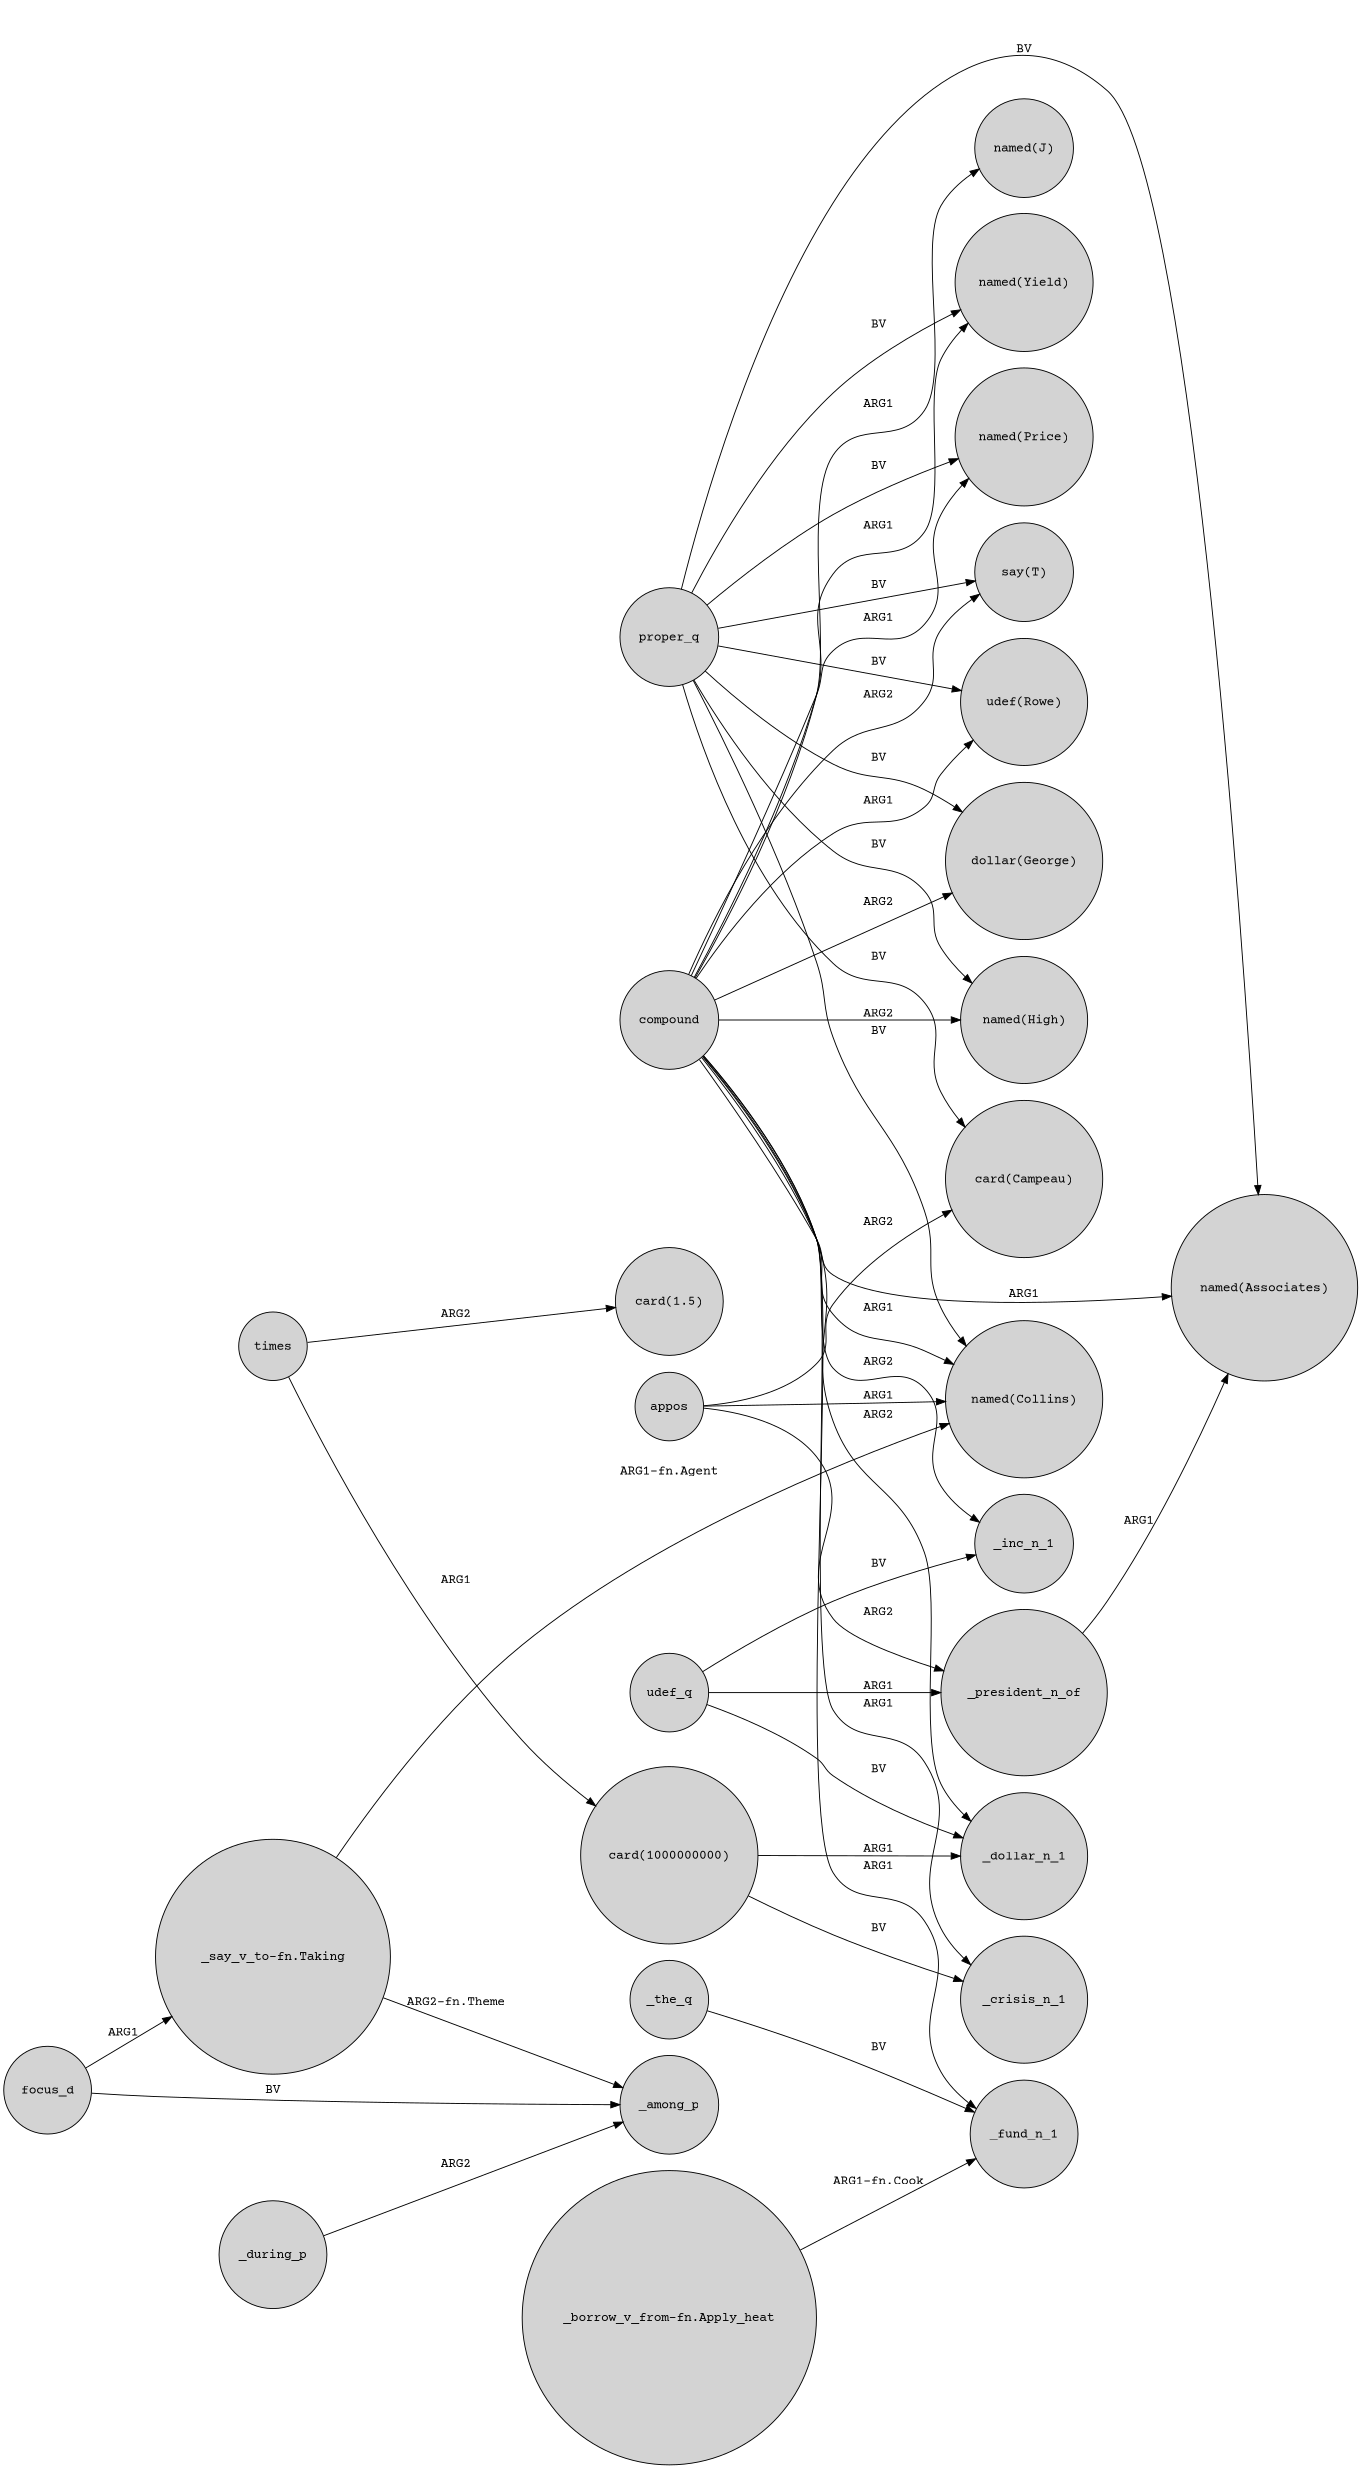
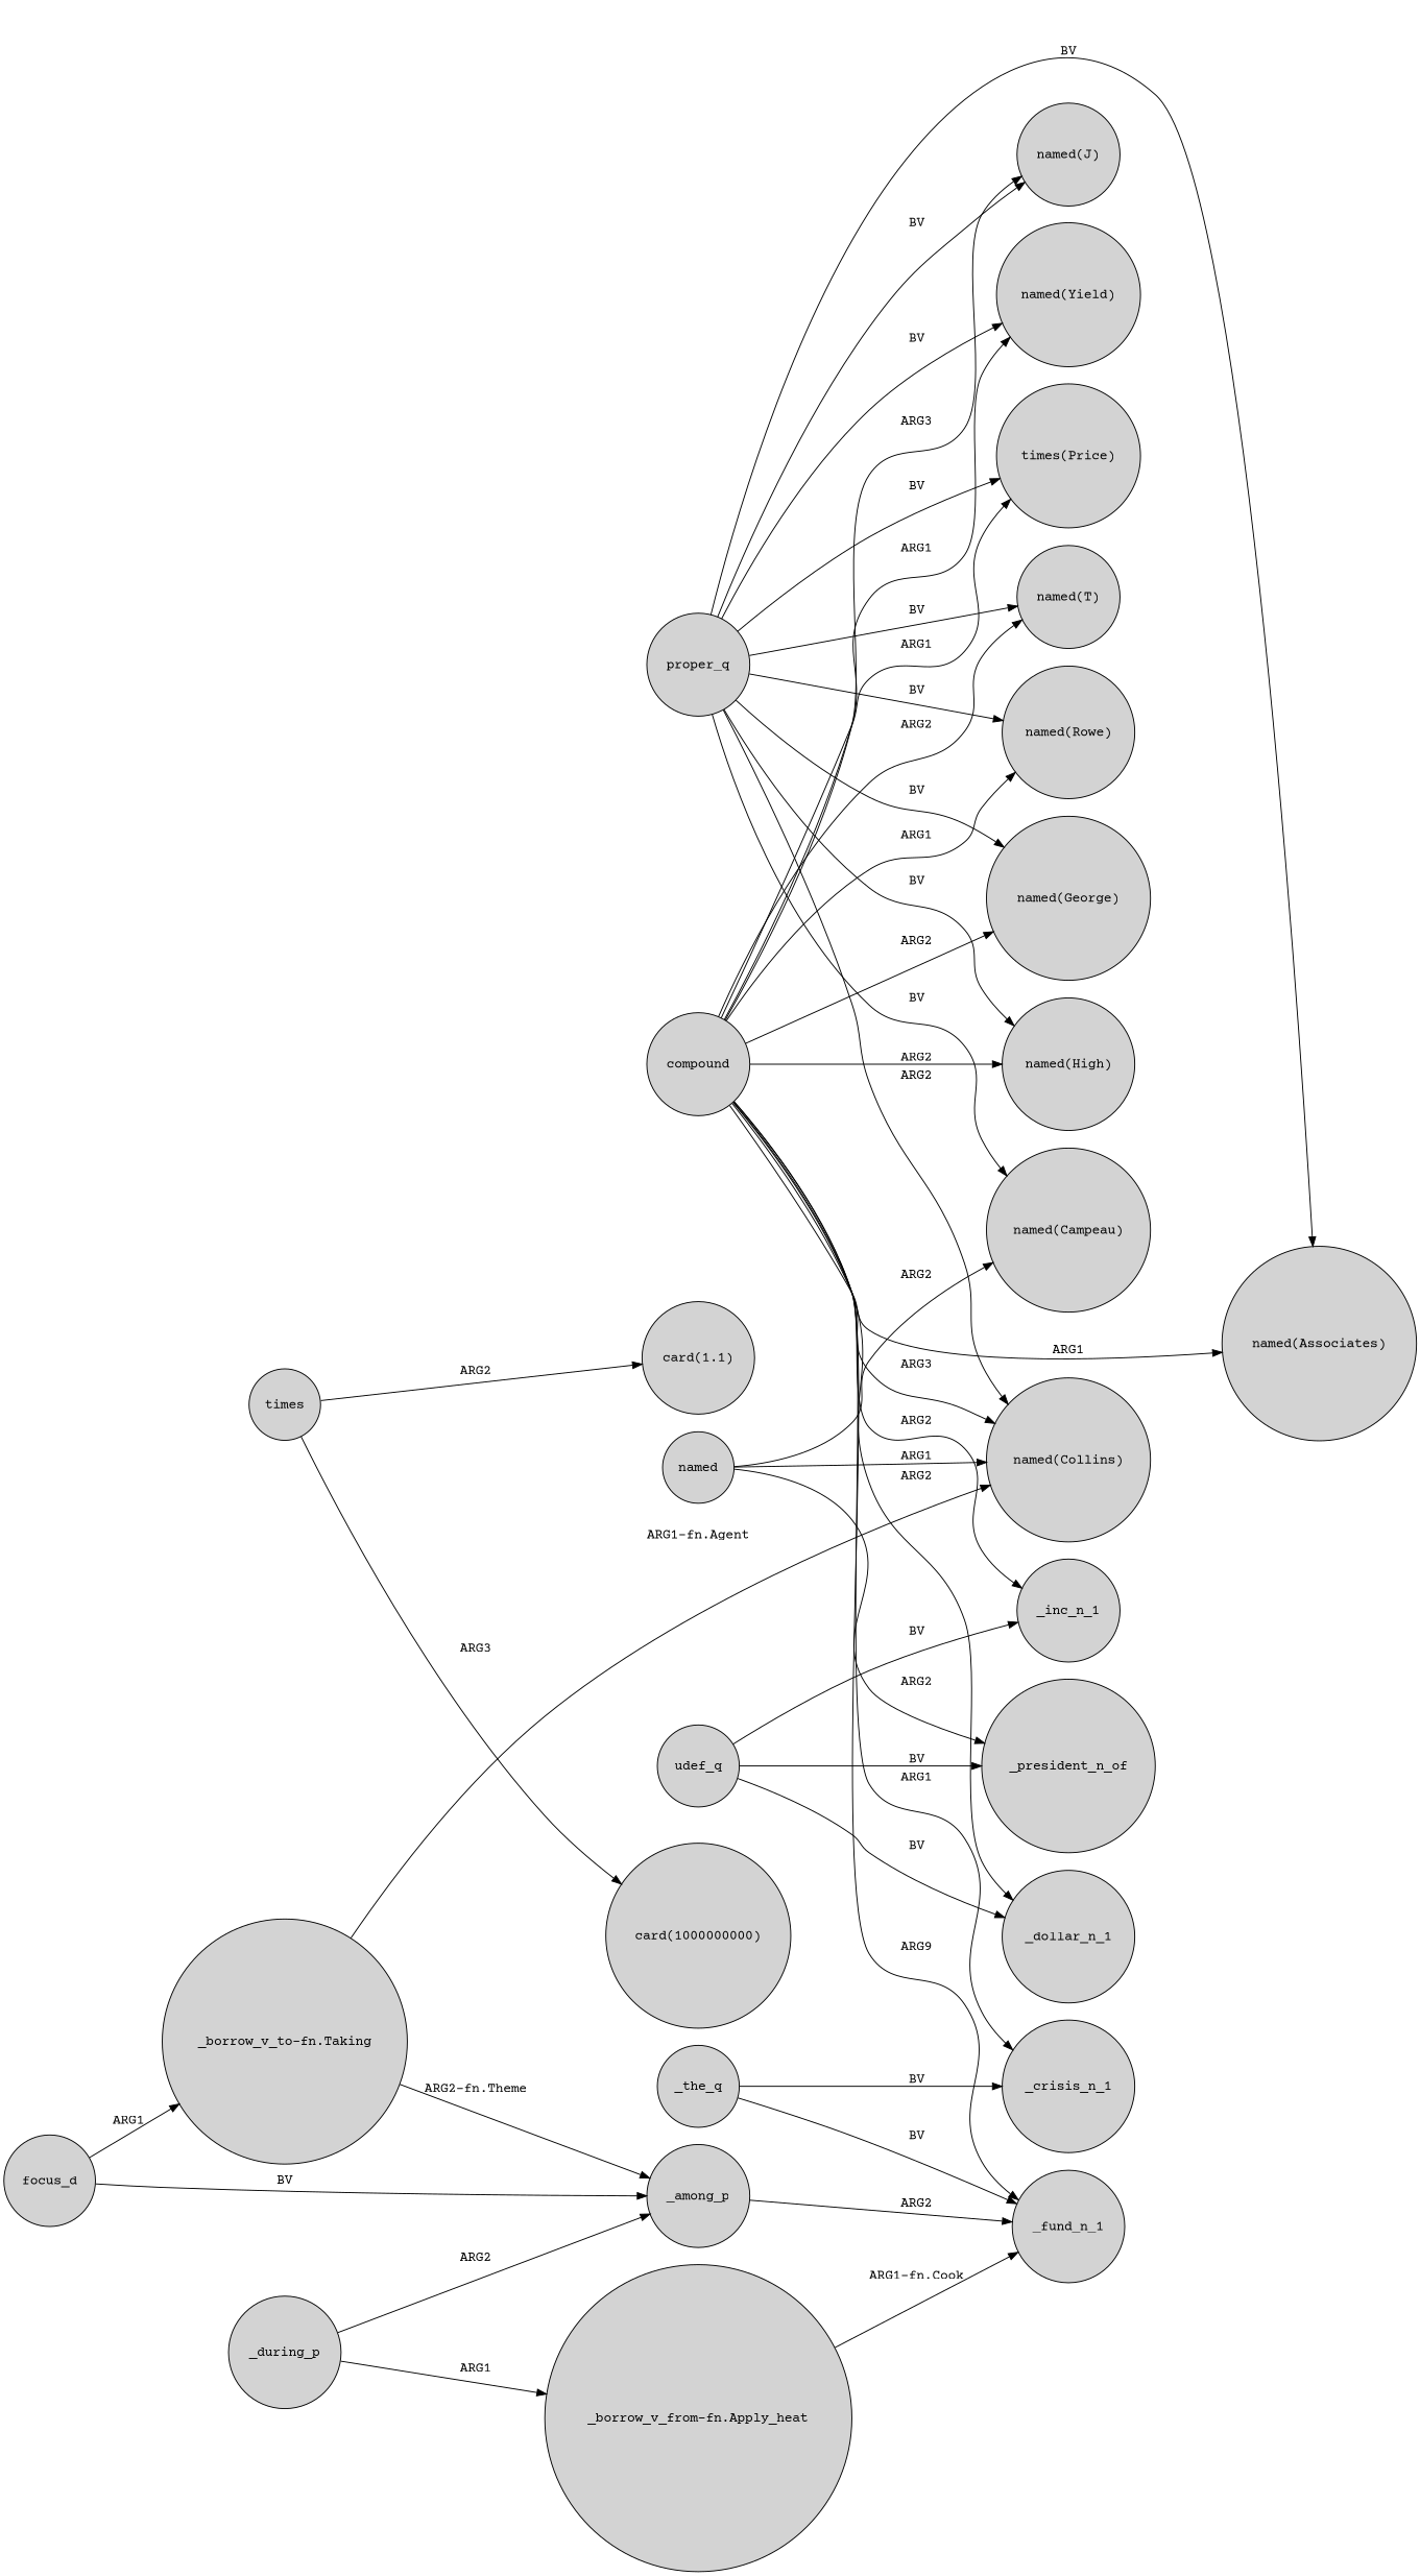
  digraph {
    fontname="Courier Prime"
    rankdir=LR
    node [fontname="Courier Prime" shape=circle style=filled]
    edge [fontname="Courier Prime"]
    "card(1000000000)"
    _dollar_n_1
-   appos
+   appos [label=named]
    _president_n_of
    "named(Collins)"
-   "named(Campeau)" [label="card(Campeau)"]
+   "named(Campeau)"
    "named(Associates)"
    proper_q
    "named(Yield)"
-   "named(Rowe)" [label="udef(Rowe)"]
+   "named(Rowe)"
    "named(J)"
-   "named(T)" [label="say(T)"]
-   "named(George)" [label="dollar(George)"]
+   "named(T)"
+   "named(George)"
    "named(High)"
-   "named(Price)"
+   "named(Price)" [label="times(Price)"]
    compound
    _fund_n_1
    _crisis_n_1
    _inc_n_1
-   "_say_v_to-fn.Taking"
+   "_say_v_to-fn.Taking" [label="_borrow_v_to-fn.Taking"]
    _among_p
    _the_q
    focus_d
    _during_p
    "_borrow_v_from-fn.Apply_heat"
    times
-   "card(1.1)" [label="card(1.5)"]
+   "card(1.1)"
    udef_q
-   "card(1000000000)" -> _dollar_n_1 [label=ARG1]
    appos -> _president_n_of [label=ARG2]
    appos -> "named(Collins)" [label=ARG1]
    appos -> "named(Campeau)" [label=ARG2]
-   _president_n_of -> "named(Associates)" [label=ARG1]
-   proper_q -> "named(Collins)" [label=BV]
+   proper_q -> "named(Collins)" [label=ARG2]
    proper_q -> "named(Campeau)" [label=BV]
    proper_q -> "named(Associates)" [label=BV]
    proper_q -> "named(Yield)" [label=BV]
    proper_q -> "named(Rowe)" [label=BV]
+   proper_q -> "named(J)" [label=BV]
    proper_q -> "named(T)" [label=BV]
    proper_q -> "named(George)" [label=BV]
    proper_q -> "named(High)" [label=BV]
    proper_q -> "named(Price)" [label=BV]
    compound -> _dollar_n_1 [label=ARG2]
-   compound -> "named(Collins)" [label=ARG1]
+   compound -> "named(Collins)" [label=ARG3]
    compound -> "named(Associates)" [label=ARG1]
    compound -> "named(Yield)" [label=ARG1]
    compound -> "named(Rowe)" [label=ARG1]
-   compound -> "named(J)" [label=ARG1]
+   compound -> "named(J)" [label=ARG3]
    compound -> "named(T)" [label=ARG2]
    compound -> "named(George)" [label=ARG2]
    compound -> "named(High)" [label=ARG2]
    compound -> "named(Price)" [label=ARG1]
-   compound -> _fund_n_1 [label=ARG1]
+   compound -> _fund_n_1 [label=ARG9]
    compound -> _crisis_n_1 [label=ARG1]
    compound -> _inc_n_1 [label=ARG2]
    "_say_v_to-fn.Taking" -> "named(Collins)" [label="ARG1-fn.Agent"]
    "_say_v_to-fn.Taking" -> _among_p [label="ARG2-fn.Theme"]
+   _among_p -> _fund_n_1 [label=ARG2]
    _the_q -> _fund_n_1 [label=BV]
-   "card(1000000000)" -> _crisis_n_1 [label=BV]
+   _the_q -> _crisis_n_1 [label=BV]
    focus_d -> "_say_v_to-fn.Taking" [label=ARG1]
    focus_d -> _among_p [label=BV]
    _during_p -> _among_p [label=ARG2]
+   _during_p -> "_borrow_v_from-fn.Apply_heat" [label=ARG1]
    "_borrow_v_from-fn.Apply_heat" -> _fund_n_1 [label="ARG1-fn.Cook"]
-   times -> "card(1000000000)" [label=ARG1]
+   times -> "card(1000000000)" [label=ARG3]
    times -> "card(1.1)" [label=ARG2]
    udef_q -> _dollar_n_1 [label=BV]
-   udef_q -> _president_n_of [label=ARG1]
+   udef_q -> _president_n_of [label=BV]
    udef_q -> _inc_n_1 [label=BV]
  }
